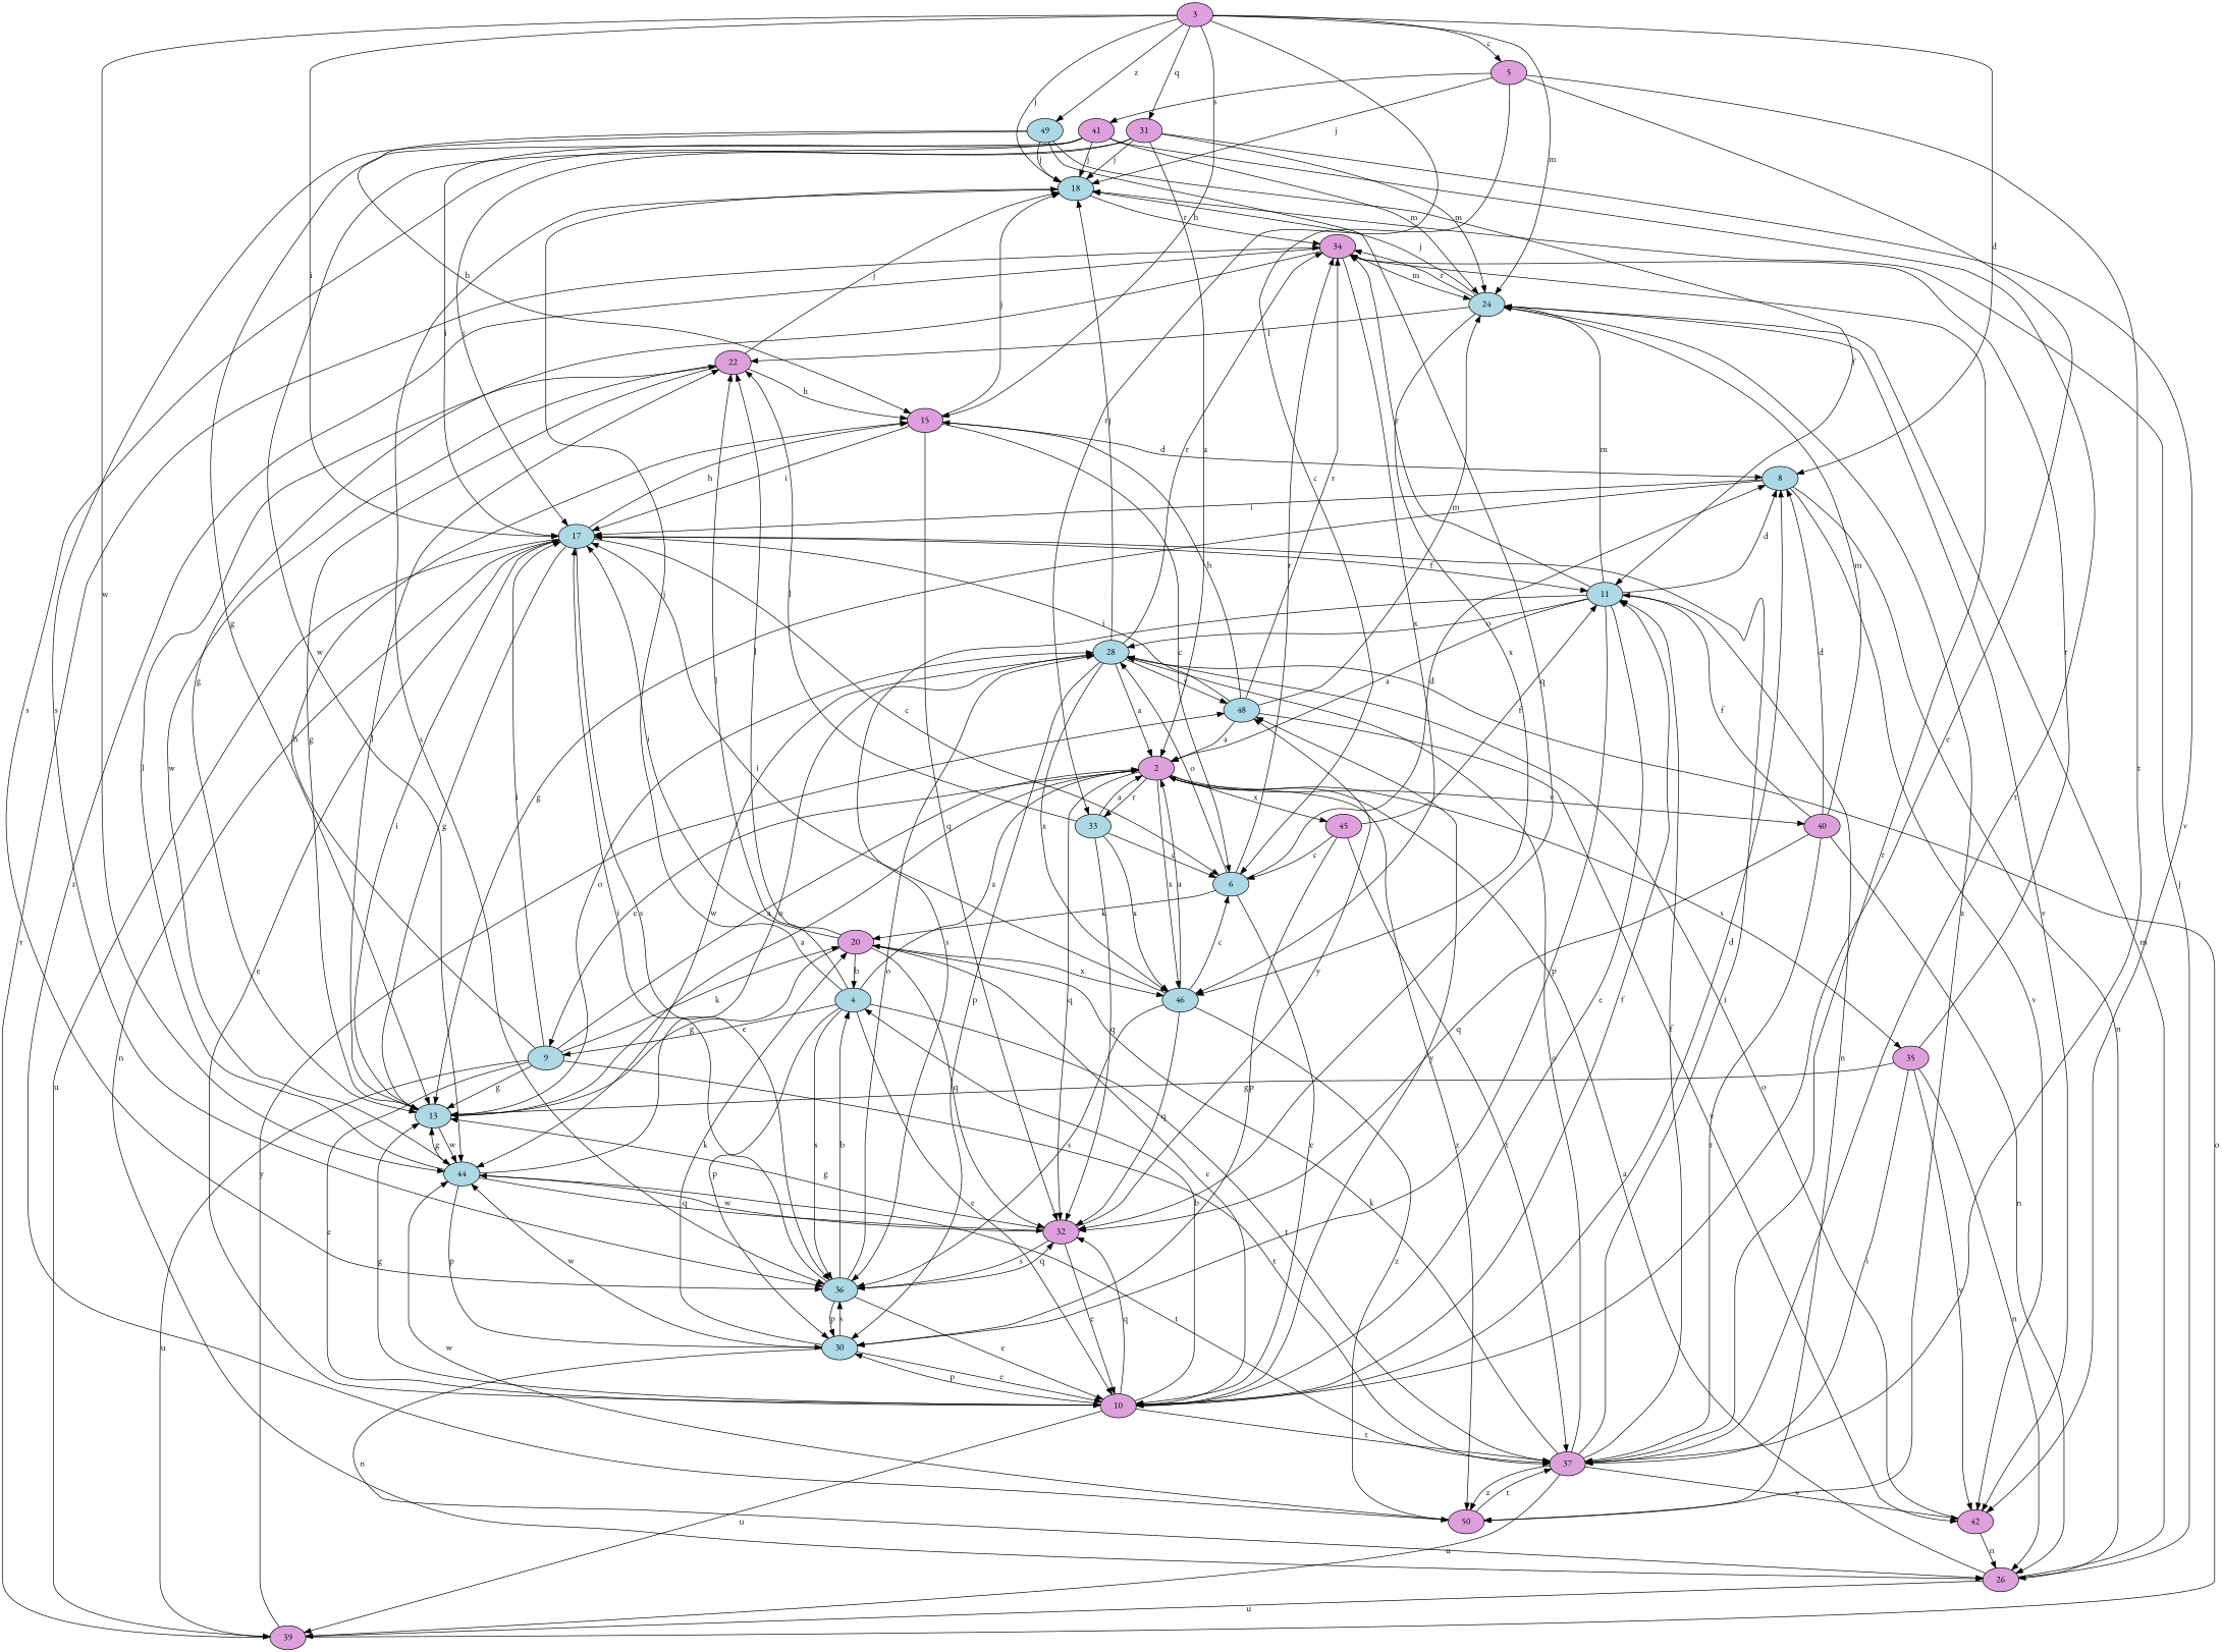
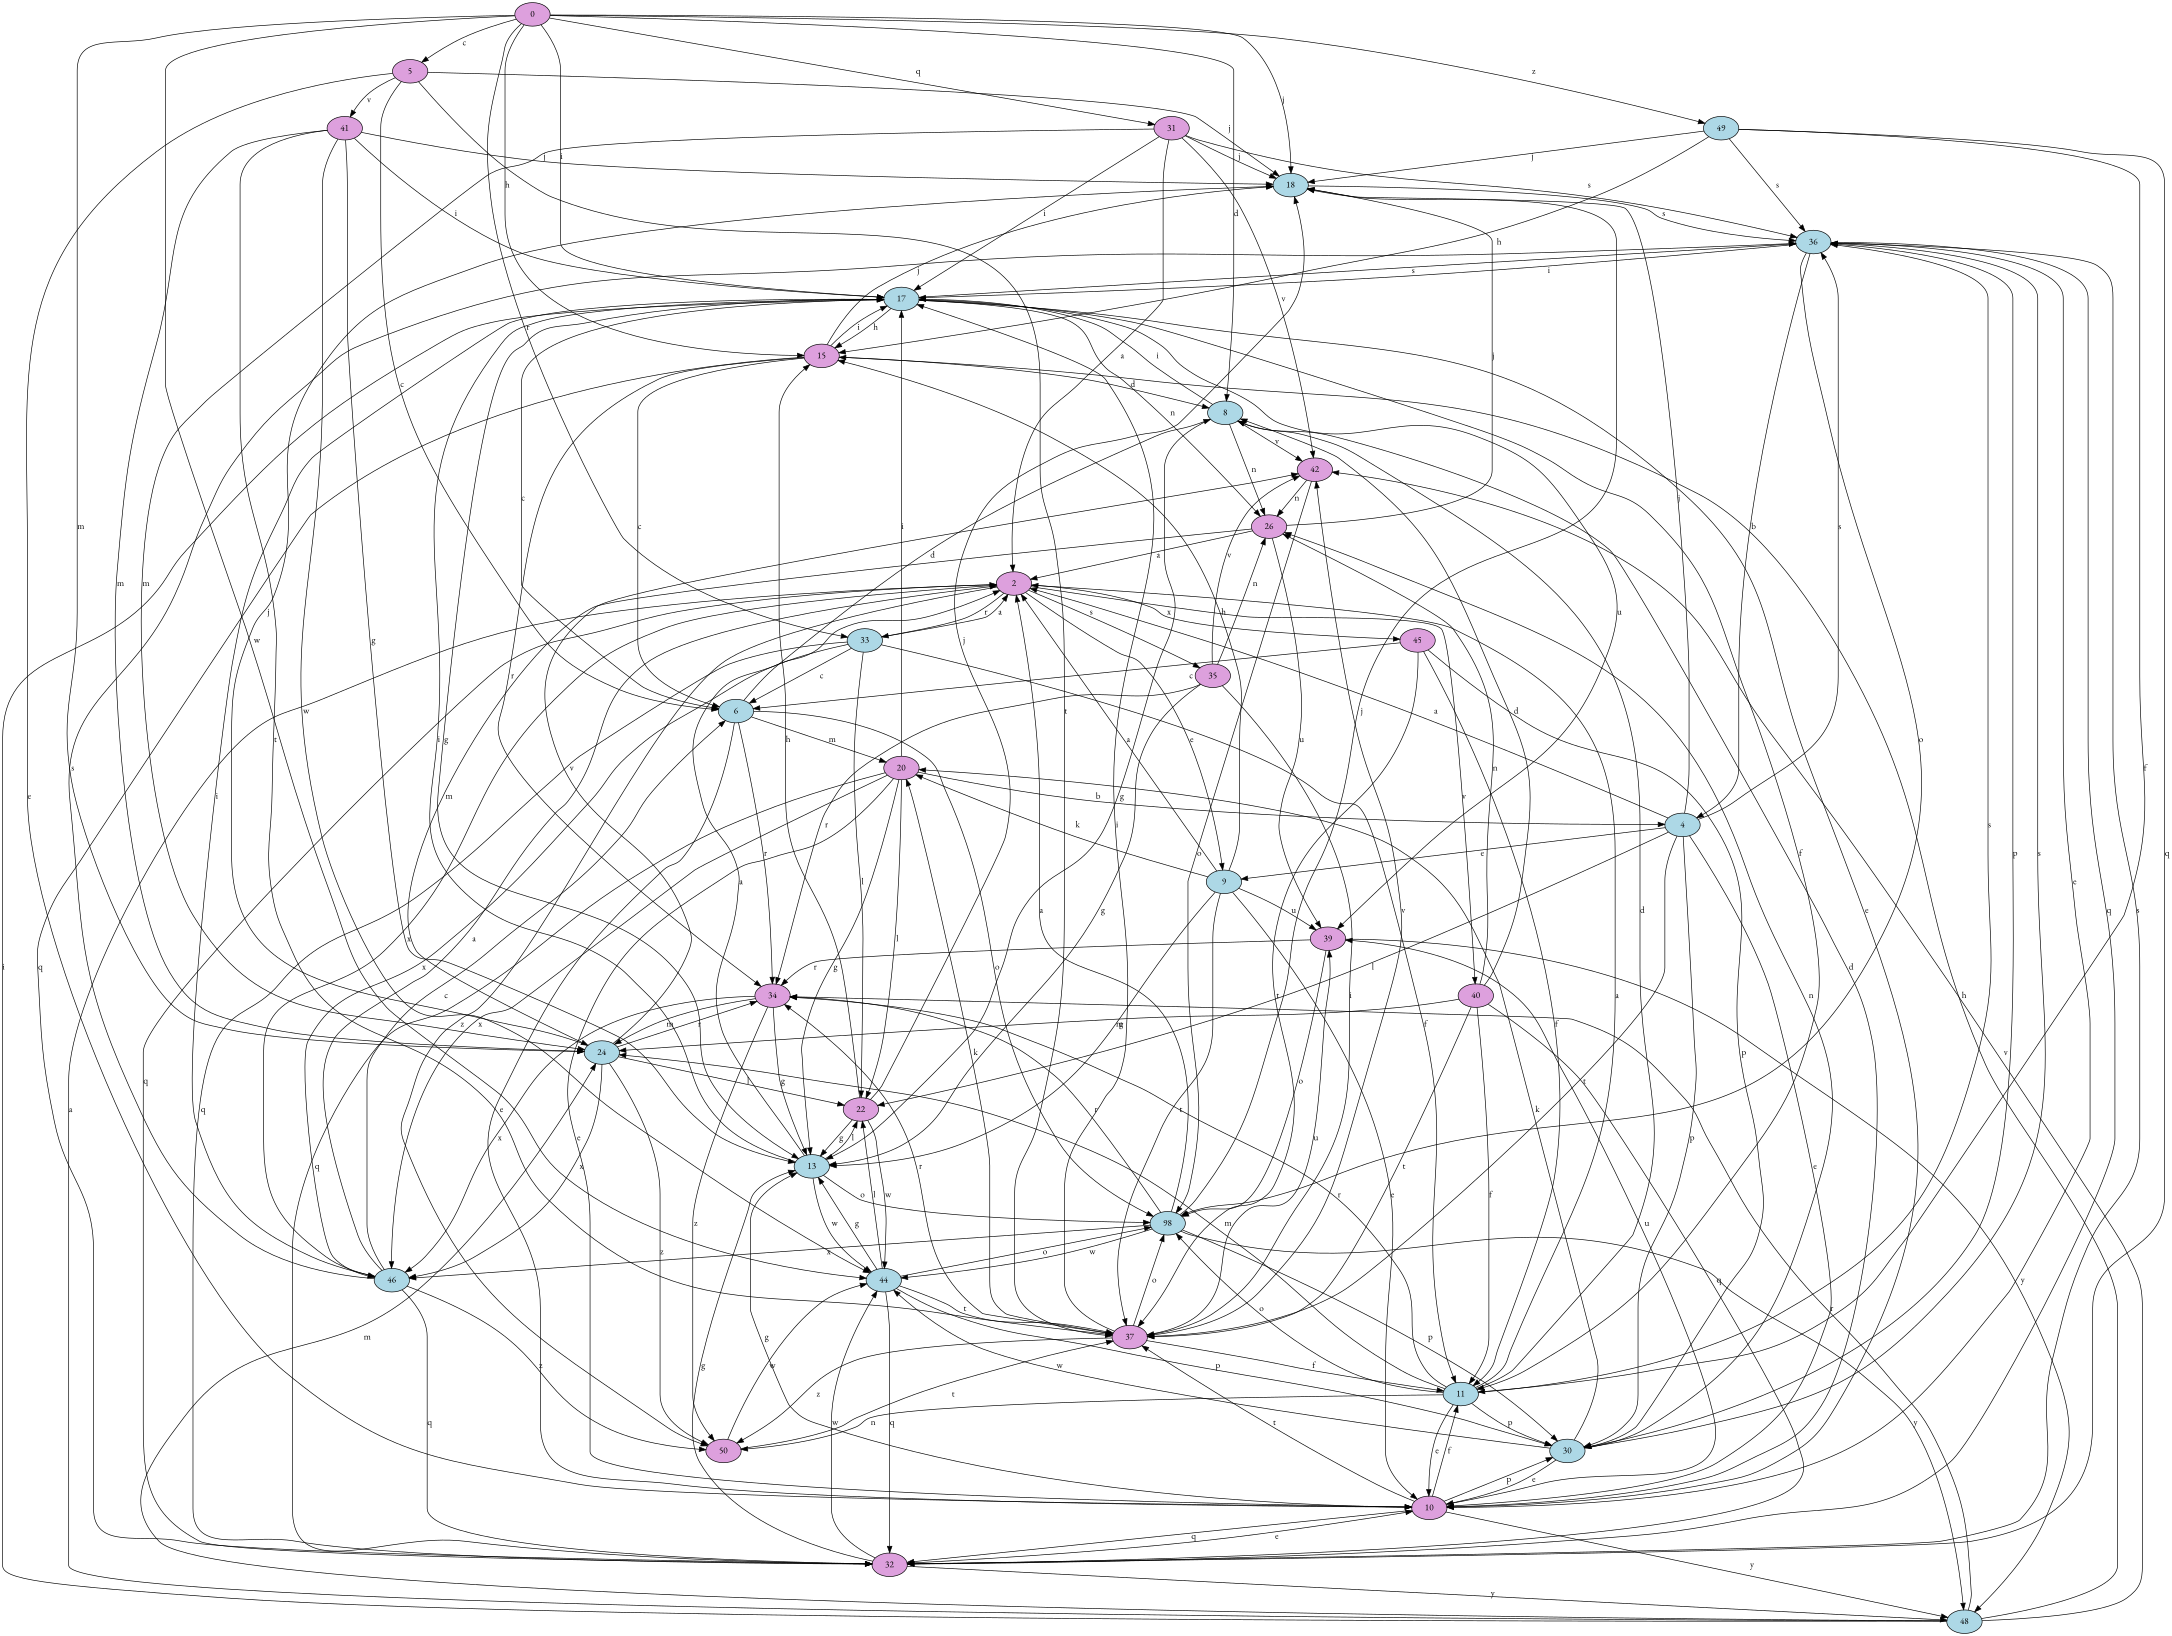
  strict digraph {
    fontname="EB Garamond"
    node [fillcolor=plum fontname="EB Garamond" style=filled]
    edge [fontname="EB Garamond"]
-   0 [label=3]
+   0
    5
    8 [fillcolor=lightblue]
    15
    17 [fillcolor=lightblue]
    18 [fillcolor=lightblue]
    24 [fillcolor=lightblue]
    31
    33 [fillcolor=lightblue]
    44 [fillcolor=lightblue]
    49 [fillcolor=lightblue]
    10
    37
    6 [fillcolor=lightblue]
    41
    13 [fillcolor=lightblue]
    26
    42
    32
    34
    36 [fillcolor=lightblue]
    39
    11 [fillcolor=lightblue]
    46 [fillcolor=lightblue]
    50
    22
    2
    30 [fillcolor=lightblue]
-   28 [fillcolor=lightblue]
+   28 [fillcolor=lightblue label=98]
    9 [fillcolor=lightblue]
    35
    40
    45
    20
    48 [fillcolor=lightblue]
    4 [fillcolor=lightblue]
    0 -> 5 [label=c]
    0 -> 8 [label=d]
    0 -> 15 [label=h]
    0 -> 17 [label=i]
    0 -> 18 [label=j]
    0 -> 24 [label=m]
    0 -> 31 [label=q]
    0 -> 33 [label=r]
    0 -> 44 [label=w]
    0 -> 49 [label=z]
    5 -> 18 [label=j]
    5 -> 10 [label=e]
    5 -> 37 [label=t]
    5 -> 6 [label=c]
-   5 -> 41 [label=s]
+   5 -> 41 [label=v]
    8 -> 17 [label=i]
    8 -> 13 [label=g]
    8 -> 26 [label=n]
    8 -> 42 [label=v]
    15 -> 8 [label=d]
    15 -> 17 [label=i]
    15 -> 18 [label=j]
    15 -> 6 [label=c]
    15 -> 32 [label=q]
-   18 -> 34 [label=r]
+   15 -> 34 [label=r]
    17 -> 15 [label=h]
    17 -> 10 [label=e]
    17 -> 6 [label=c]
    17 -> 13 [label=g]
    17 -> 26 [label=n]
    17 -> 36 [label=s]
    17 -> 39 [label=u]
    17 -> 11 [label=f]
    18 -> 36 [label=s]
    24 -> 18 [label=j]
    24 -> 42 [label=v]
    24 -> 34 [label=r]
    24 -> 46 [label=x]
    24 -> 50 [label=z]
    24 -> 22 [label=l]
    31 -> 17 [label=i]
    31 -> 18 [label=j]
    31 -> 24 [label=m]
    31 -> 42 [label=v]
    31 -> 36 [label=s]
    31 -> 2 [label=a]
    33 -> 6 [label=c]
    33 -> 32 [label=q]
+   33 -> 11 [label=f]
    33 -> 46 [label=x]
    33 -> 22 [label=l]
    33 -> 2 [label=a]
    44 -> 37 [label=t]
    44 -> 13 [label=g]
    44 -> 32 [label=q]
    44 -> 22 [label=l]
    44 -> 30 [label=p]
    44 -> 28 [label=o]
    49 -> 15 [label=h]
    49 -> 18 [label=j]
    49 -> 32 [label=q]
    49 -> 36 [label=s]
    49 -> 11 [label=f]
    10 -> 8 [label=d]
    10 -> 37 [label=t]
    10 -> 13 [label=g]
    10 -> 32 [label=q]
    10 -> 39 [label=u]
    10 -> 11 [label=f]
    10 -> 30 [label=p]
    10 -> 48 [label=y]
-   10 -> 4 [label=b]
    37 -> 17 [label=i]
    37 -> 42 [label=v]
    37 -> 34 [label=r]
    37 -> 39 [label=u]
    37 -> 11 [label=f]
    37 -> 50 [label=z]
    37 -> 28 [label=o]
    37 -> 20 [label=k]
    6 -> 8 [label=d]
    6 -> 10 [label=e]
    6 -> 34 [label=r]
    6 -> 28 [label=o]
-   6 -> 20 [label=k]
+   6 -> 20 [label=m]
    41 -> 17 [label=i]
    41 -> 18 [label=j]
    41 -> 24 [label=m]
    41 -> 44 [label=w]
    41 -> 37 [label=t]
    41 -> 13 [label=g]
    13 -> 17 [label=i]
    13 -> 44 [label=w]
    13 -> 22 [label=l]
    13 -> 2 [label=a]
    13 -> 28 [label=o]
    26 -> 18 [label=j]
    26 -> 24 [label=m]
    26 -> 39 [label=u]
    26 -> 2 [label=a]
    42 -> 26 [label=n]
    42 -> 28 [label=o]
    32 -> 44 [label=w]
    32 -> 10 [label=e]
    32 -> 13 [label=g]
    32 -> 36 [label=s]
    32 -> 48 [label=y]
    34 -> 24 [label=m]
    34 -> 13 [label=g]
    34 -> 46 [label=x]
    34 -> 50 [label=z]
    36 -> 17 [label=i]
    36 -> 10 [label=e]
    36 -> 32 [label=q]
    36 -> 30 [label=p]
    36 -> 28 [label=o]
    36 -> 4 [label=b]
    39 -> 34 [label=r]
    39 -> 28 [label=o]
    39 -> 48 [label=y]
    11 -> 8 [label=d]
    11 -> 24 [label=m]
    11 -> 10 [label=e]
    11 -> 34 [label=r]
    11 -> 36 [label=s]
    11 -> 50 [label=n]
    11 -> 2 [label=a]
    11 -> 30 [label=p]
    11 -> 28 [label=o]
    46 -> 17 [label=i]
    46 -> 6 [label=c]
    46 -> 32 [label=q]
    46 -> 36 [label=s]
    46 -> 50 [label=z]
    46 -> 2 [label=a]
    50 -> 44 [label=w]
    50 -> 37 [label=t]
    22 -> 15 [label=h]
    22 -> 18 [label=j]
    22 -> 44 [label=w]
    22 -> 13 [label=g]
    2 -> 33 [label=r]
    2 -> 32 [label=q]
    2 -> 46 [label=x]
    2 -> 50 [label=z]
    2 -> 9 [label=e]
    2 -> 35 [label=s]
    2 -> 40 [label=v]
    2 -> 45 [label=x]
    30 -> 44 [label=w]
    30 -> 10 [label=e]
    30 -> 26 [label=n]
    30 -> 36 [label=s]
    30 -> 20 [label=k]
    28 -> 18 [label=j]
    28 -> 44 [label=w]
    28 -> 34 [label=r]
    28 -> 46 [label=x]
    28 -> 2 [label=a]
    28 -> 30 [label=p]
    28 -> 48 [label=y]
    9 -> 15 [label=h]
-   9 -> 17 [label=i]
    9 -> 10 [label=e]
    9 -> 37 [label=t]
    9 -> 13 [label=g]
    9 -> 39 [label=u]
    9 -> 2 [label=a]
    9 -> 20 [label=k]
    35 -> 37 [label=i]
    35 -> 13 [label=g]
    35 -> 26 [label=n]
    35 -> 42 [label=v]
    35 -> 34 [label=r]
    40 -> 8 [label=d]
    40 -> 24 [label=m]
    40 -> 37 [label=t]
    40 -> 26 [label=n]
    40 -> 32 [label=q]
    40 -> 11 [label=f]
    45 -> 37 [label=t]
    45 -> 6 [label=c]
    45 -> 11 [label=f]
    45 -> 30 [label=p]
    20 -> 17 [label=i]
    20 -> 10 [label=e]
    20 -> 13 [label=g]
    20 -> 32 [label=q]
    20 -> 46 [label=x]
    20 -> 22 [label=l]
    20 -> 4 [label=b]
    48 -> 15 [label=h]
    48 -> 17 [label=i]
    48 -> 24 [label=m]
    48 -> 42 [label=v]
    48 -> 34 [label=r]
    48 -> 2 [label=a]
    4 -> 18 [label=j]
    4 -> 10 [label=e]
    4 -> 37 [label=t]
    4 -> 36 [label=s]
    4 -> 22 [label=l]
    4 -> 2 [label=a]
    4 -> 30 [label=p]
    4 -> 9 [label=e]
  }
